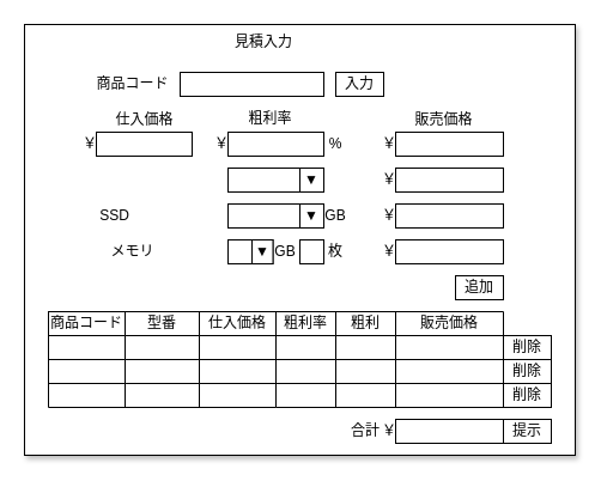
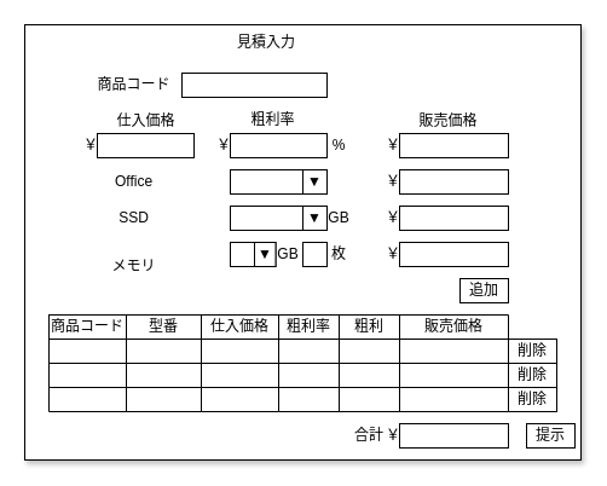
  <mxCell id="0" />
  <mxCell id="1" style="locked=1;" parent="0" />
  <mxCell id="2" value="" style="rounded=0;whiteSpace=wrap;html=1;shadow=1;" vertex="1" parent="1"><mxGeometry x="20" y="20" width="460" height="360" as="geometry" /></mxCell>
  <mxCell id="3" value="&lt;div&gt;見積入力&lt;/div&gt;" style="text;html=1;strokeColor=none;fillColor=none;align=center;verticalAlign=middle;whiteSpace=wrap;rounded=0;" vertex="1" parent="1"><mxGeometry x="190" y="20" width="60" height="30" as="geometry" /></mxCell>
  <mxCell id="4" value="&lt;div&gt;商品コード&lt;/div&gt;" style="text;html=1;align=center;verticalAlign=middle;resizable=0;points=[];autosize=1;strokeColor=none;fillColor=none;" vertex="1" parent="1"><mxGeometry x="70" y="60" width="80" height="20" as="geometry" /></mxCell>
- <mxCell id="6" value="&lt;div&gt;SSD&lt;/div&gt;" style="text;html=1;align=center;verticalAlign=middle;resizable=0;points=[];autosize=1;strokeColor=none;fillColor=none;" vertex="1" parent="1"><mxGeometry x="75" y="170" width="40" height="20" as="geometry" /></mxCell>
- <mxCell id="7" value="メモリ" style="text;html=1;align=center;verticalAlign=middle;resizable=0;points=[];autosize=1;strokeColor=none;fillColor=none;" vertex="1" parent="1"><mxGeometry x="85" y="200" width="50" height="20" as="geometry" /></mxCell>
+ <mxCell id="5" value="&lt;div&gt;Office&lt;/div&gt;" style="text;html=1;align=center;verticalAlign=middle;resizable=0;points=[];autosize=1;strokeColor=none;fillColor=none;" vertex="1" parent="1"><mxGeometry x="85" y="140" width="50" height="20" as="geometry" /></mxCell>
+ <mxCell id="6" value="&lt;div&gt;SSD&lt;/div&gt;" style="text;html=1;align=center;verticalAlign=middle;resizable=0;points=[];autosize=1;strokeColor=none;fillColor=none;" vertex="1" parent="1"><mxGeometry x="90" y="170" width="40" height="20" as="geometry" /></mxCell>
+ <mxCell id="7" value="メモリ" style="text;html=1;align=center;verticalAlign=middle;resizable=0;points=[];autosize=1;strokeColor=none;fillColor=none;" vertex="1" parent="1"><mxGeometry x="85" y="210" width="50" height="20" as="geometry" /></mxCell>
  <mxCell id="8" value="" style="rounded=0;whiteSpace=wrap;html=1;" vertex="1" parent="1"><mxGeometry x="150" y="60" width="120" height="20" as="geometry" /></mxCell>
- <mxCell id="9" value="入力" style="rounded=0;whiteSpace=wrap;html=1;" vertex="1" parent="1"><mxGeometry x="280" y="60" width="40" height="20" as="geometry" /></mxCell>
  <mxCell id="10" value="仕入価格" style="text;html=1;align=center;verticalAlign=middle;resizable=0;points=[];autosize=1;strokeColor=none;fillColor=none;" vertex="1" parent="1"><mxGeometry x="90" y="90" width="60" height="20" as="geometry" /></mxCell>
  <mxCell id="11" value="粗利率" style="text;html=1;align=center;verticalAlign=middle;resizable=0;points=[];autosize=1;strokeColor=none;fillColor=none;" vertex="1" parent="1"><mxGeometry x="200" y="89" width="50" height="20" as="geometry" /></mxCell>
  <mxCell id="12" value="&lt;div&gt;販売価格&lt;/div&gt;" style="text;html=1;align=center;verticalAlign=middle;resizable=0;points=[];autosize=1;strokeColor=none;fillColor=none;" vertex="1" parent="1"><mxGeometry x="340" y="90" width="60" height="20" as="geometry" /></mxCell>
  <mxCell id="13" value="" style="rounded=0;whiteSpace=wrap;html=1;" vertex="1" parent="1"><mxGeometry x="80" y="110" width="80" height="20" as="geometry" /></mxCell>
  <mxCell id="14" value="" style="rounded=0;whiteSpace=wrap;html=1;" vertex="1" parent="1"><mxGeometry x="190" y="110" width="80" height="20" as="geometry" /></mxCell>
  <mxCell id="15" value="" style="rounded=0;whiteSpace=wrap;html=1;" vertex="1" parent="1"><mxGeometry x="330" y="110" width="90" height="20" as="geometry" /></mxCell>
  <mxCell id="16" value="￥" style="text;html=1;strokeColor=none;fillColor=none;align=center;verticalAlign=middle;whiteSpace=wrap;rounded=0;" vertex="1" parent="1"><mxGeometry x="180" y="110" width="10" height="20" as="geometry" /></mxCell>
  <mxCell id="17" value="￥" style="text;html=1;strokeColor=none;fillColor=none;align=center;verticalAlign=middle;whiteSpace=wrap;rounded=0;" vertex="1" parent="1"><mxGeometry x="320" y="110" width="10" height="20" as="geometry" /></mxCell>
  <mxCell id="18" value="%" style="text;html=1;strokeColor=none;fillColor=none;align=center;verticalAlign=middle;whiteSpace=wrap;rounded=0;" vertex="1" parent="1"><mxGeometry x="270" y="110" width="20" height="20" as="geometry" /></mxCell>
  <mxCell id="19" value="" style="rounded=0;whiteSpace=wrap;html=1;" vertex="1" parent="1"><mxGeometry x="190" y="140" width="80" height="20" as="geometry" /></mxCell>
  <mxCell id="20" value="▼" style="rounded=0;whiteSpace=wrap;html=1;" vertex="1" parent="1"><mxGeometry x="250" y="140" width="20" height="20" as="geometry" /></mxCell>
  <mxCell id="21" value="" style="rounded=0;whiteSpace=wrap;html=1;" vertex="1" parent="1"><mxGeometry x="330" y="140" width="90" height="20" as="geometry" /></mxCell>
  <mxCell id="22" value="￥" style="text;html=1;strokeColor=none;fillColor=none;align=center;verticalAlign=middle;whiteSpace=wrap;rounded=0;" vertex="1" parent="1"><mxGeometry x="320" y="140" width="10" height="20" as="geometry" /></mxCell>
  <mxCell id="23" value="" style="rounded=0;whiteSpace=wrap;html=1;" vertex="1" parent="1"><mxGeometry x="330" y="170" width="90" height="20" as="geometry" /></mxCell>
  <mxCell id="24" value="￥" style="text;html=1;strokeColor=none;fillColor=none;align=center;verticalAlign=middle;whiteSpace=wrap;rounded=0;" vertex="1" parent="1"><mxGeometry x="320" y="170" width="10" height="20" as="geometry" /></mxCell>
  <mxCell id="25" value="" style="rounded=0;whiteSpace=wrap;html=1;" vertex="1" parent="1"><mxGeometry x="330" y="200" width="90" height="20" as="geometry" /></mxCell>
  <mxCell id="26" value="￥" style="text;html=1;strokeColor=none;fillColor=none;align=center;verticalAlign=middle;whiteSpace=wrap;rounded=0;" vertex="1" parent="1"><mxGeometry x="320" y="200" width="10" height="20" as="geometry" /></mxCell>
  <mxCell id="27" value="" style="rounded=0;whiteSpace=wrap;html=1;" vertex="1" parent="1"><mxGeometry x="190" y="170" width="80" height="20" as="geometry" /></mxCell>
  <mxCell id="28" value="▼" style="rounded=0;whiteSpace=wrap;html=1;" vertex="1" parent="1"><mxGeometry x="250" y="170" width="20" height="20" as="geometry" /></mxCell>
  <mxCell id="29" value="" style="rounded=0;whiteSpace=wrap;html=1;" vertex="1" parent="1"><mxGeometry x="190" y="200" width="37.5" height="20" as="geometry" /></mxCell>
  <mxCell id="30" value="▼" style="rounded=0;whiteSpace=wrap;html=1;" vertex="1" parent="1"><mxGeometry x="210" y="200" width="17.5" height="20" as="geometry" /></mxCell>
  <mxCell id="31" value="" style="shape=table;html=1;whiteSpace=wrap;startSize=0;container=1;collapsible=0;childLayout=tableLayout;" vertex="1" parent="1"><mxGeometry x="40" y="260" width="190" height="80" as="geometry" /></mxCell>
  <mxCell id="32" value="" style="shape=partialRectangle;html=1;whiteSpace=wrap;collapsible=0;dropTarget=0;pointerEvents=0;fillColor=none;top=0;left=0;bottom=0;right=0;points=[[0,0.5],[1,0.5]];portConstraint=eastwest;" vertex="1" parent="31"><mxGeometry width="190" height="20" as="geometry" /></mxCell>
  <mxCell id="33" value="&lt;div&gt;商品コード&lt;/div&gt;" style="shape=partialRectangle;html=1;whiteSpace=wrap;connectable=0;fillColor=none;top=0;left=0;bottom=0;right=0;overflow=hidden;pointerEvents=1;" vertex="1" parent="32"><mxGeometry width="64" height="20" as="geometry"><mxRectangle width="64" height="20" as="alternateBounds" /></mxGeometry></mxCell>
  <mxCell id="34" value="型番" style="shape=partialRectangle;html=1;whiteSpace=wrap;connectable=0;fillColor=none;top=0;left=0;bottom=0;right=0;overflow=hidden;pointerEvents=1;" vertex="1" parent="32"><mxGeometry x="64" width="62" height="20" as="geometry"><mxRectangle width="62" height="20" as="alternateBounds" /></mxGeometry></mxCell>
  <mxCell id="35" value="&lt;div&gt;仕入価格&lt;/div&gt;" style="shape=partialRectangle;html=1;whiteSpace=wrap;connectable=0;fillColor=none;top=0;left=0;bottom=0;right=0;overflow=hidden;pointerEvents=1;" vertex="1" parent="32"><mxGeometry x="126" width="64" height="20" as="geometry"><mxRectangle width="64" height="20" as="alternateBounds" /></mxGeometry></mxCell>
  <mxCell id="36" value="" style="shape=partialRectangle;html=1;whiteSpace=wrap;collapsible=0;dropTarget=0;pointerEvents=0;fillColor=none;top=0;left=0;bottom=0;right=0;points=[[0,0.5],[1,0.5]];portConstraint=eastwest;" vertex="1" parent="31"><mxGeometry y="20" width="190" height="20" as="geometry" /></mxCell>
  <mxCell id="37" value="" style="shape=partialRectangle;html=1;whiteSpace=wrap;connectable=0;fillColor=none;top=0;left=0;bottom=0;right=0;overflow=hidden;pointerEvents=1;" vertex="1" parent="36"><mxGeometry width="64" height="20" as="geometry"><mxRectangle width="64" height="20" as="alternateBounds" /></mxGeometry></mxCell>
  <mxCell id="38" value="" style="shape=partialRectangle;html=1;whiteSpace=wrap;connectable=0;fillColor=none;top=0;left=0;bottom=0;right=0;overflow=hidden;pointerEvents=1;" vertex="1" parent="36"><mxGeometry x="64" width="62" height="20" as="geometry"><mxRectangle width="62" height="20" as="alternateBounds" /></mxGeometry></mxCell>
  <mxCell id="39" value="" style="shape=partialRectangle;html=1;whiteSpace=wrap;connectable=0;fillColor=none;top=0;left=0;bottom=0;right=0;overflow=hidden;pointerEvents=1;" vertex="1" parent="36"><mxGeometry x="126" width="64" height="20" as="geometry"><mxRectangle width="64" height="20" as="alternateBounds" /></mxGeometry></mxCell>
  <mxCell id="40" value="" style="shape=partialRectangle;html=1;whiteSpace=wrap;collapsible=0;dropTarget=0;pointerEvents=0;fillColor=none;top=0;left=0;bottom=0;right=0;points=[[0,0.5],[1,0.5]];portConstraint=eastwest;" vertex="1" parent="31"><mxGeometry y="40" width="190" height="20" as="geometry" /></mxCell>
  <mxCell id="41" value="" style="shape=partialRectangle;html=1;whiteSpace=wrap;connectable=0;fillColor=none;top=0;left=0;bottom=0;right=0;overflow=hidden;pointerEvents=1;" vertex="1" parent="40"><mxGeometry width="64" height="20" as="geometry"><mxRectangle width="64" height="20" as="alternateBounds" /></mxGeometry></mxCell>
  <mxCell id="42" value="" style="shape=partialRectangle;html=1;whiteSpace=wrap;connectable=0;fillColor=none;top=0;left=0;bottom=0;right=0;overflow=hidden;pointerEvents=1;" vertex="1" parent="40"><mxGeometry x="64" width="62" height="20" as="geometry"><mxRectangle width="62" height="20" as="alternateBounds" /></mxGeometry></mxCell>
  <mxCell id="43" value="" style="shape=partialRectangle;html=1;whiteSpace=wrap;connectable=0;fillColor=none;top=0;left=0;bottom=0;right=0;overflow=hidden;pointerEvents=1;" vertex="1" parent="40"><mxGeometry x="126" width="64" height="20" as="geometry"><mxRectangle width="64" height="20" as="alternateBounds" /></mxGeometry></mxCell>
  <mxCell id="44" value="" style="shape=partialRectangle;html=1;whiteSpace=wrap;collapsible=0;dropTarget=0;pointerEvents=0;fillColor=none;top=0;left=0;bottom=0;right=0;points=[[0,0.5],[1,0.5]];portConstraint=eastwest;" vertex="1" parent="31"><mxGeometry y="60" width="190" height="20" as="geometry" /></mxCell>
  <mxCell id="45" value="" style="shape=partialRectangle;html=1;whiteSpace=wrap;connectable=0;fillColor=none;top=0;left=0;bottom=0;right=0;overflow=hidden;pointerEvents=1;" vertex="1" parent="44"><mxGeometry width="64" height="20" as="geometry"><mxRectangle width="64" height="20" as="alternateBounds" /></mxGeometry></mxCell>
  <mxCell id="46" value="" style="shape=partialRectangle;html=1;whiteSpace=wrap;connectable=0;fillColor=none;top=0;left=0;bottom=0;right=0;overflow=hidden;pointerEvents=1;" vertex="1" parent="44"><mxGeometry x="64" width="62" height="20" as="geometry"><mxRectangle width="62" height="20" as="alternateBounds" /></mxGeometry></mxCell>
  <mxCell id="47" value="" style="shape=partialRectangle;html=1;whiteSpace=wrap;connectable=0;fillColor=none;top=0;left=0;bottom=0;right=0;overflow=hidden;pointerEvents=1;" vertex="1" parent="44"><mxGeometry x="126" width="64" height="20" as="geometry"><mxRectangle width="64" height="20" as="alternateBounds" /></mxGeometry></mxCell>
  <mxCell id="48" value="" style="shape=table;html=1;whiteSpace=wrap;startSize=0;container=1;collapsible=0;childLayout=tableLayout;" vertex="1" parent="1"><mxGeometry x="230" y="260" width="190" height="80" as="geometry" /></mxCell>
  <mxCell id="49" value="" style="shape=partialRectangle;html=1;whiteSpace=wrap;collapsible=0;dropTarget=0;pointerEvents=0;fillColor=none;top=0;left=0;bottom=0;right=0;points=[[0,0.5],[1,0.5]];portConstraint=eastwest;" vertex="1" parent="48"><mxGeometry width="190" height="20" as="geometry" /></mxCell>
  <mxCell id="50" value="粗利率" style="shape=partialRectangle;html=1;whiteSpace=wrap;connectable=0;fillColor=none;top=0;left=0;bottom=0;right=0;overflow=hidden;pointerEvents=1;" vertex="1" parent="49"><mxGeometry width="50" height="20" as="geometry"><mxRectangle width="50" height="20" as="alternateBounds" /></mxGeometry></mxCell>
  <mxCell id="51" value="粗利" style="shape=partialRectangle;html=1;whiteSpace=wrap;connectable=0;fillColor=none;top=0;left=0;bottom=0;right=0;overflow=hidden;pointerEvents=1;" vertex="1" parent="49"><mxGeometry x="50" width="50" height="20" as="geometry"><mxRectangle width="50" height="20" as="alternateBounds" /></mxGeometry></mxCell>
  <mxCell id="52" value="販売価格" style="shape=partialRectangle;html=1;whiteSpace=wrap;connectable=0;fillColor=none;top=0;left=0;bottom=0;right=0;overflow=hidden;pointerEvents=1;" vertex="1" parent="49"><mxGeometry x="100" width="90" height="20" as="geometry"><mxRectangle width="90" height="20" as="alternateBounds" /></mxGeometry></mxCell>
  <mxCell id="53" value="" style="shape=partialRectangle;html=1;whiteSpace=wrap;collapsible=0;dropTarget=0;pointerEvents=0;fillColor=none;top=0;left=0;bottom=0;right=0;points=[[0,0.5],[1,0.5]];portConstraint=eastwest;" vertex="1" parent="48"><mxGeometry y="20" width="190" height="20" as="geometry" /></mxCell>
  <mxCell id="54" value="" style="shape=partialRectangle;html=1;whiteSpace=wrap;connectable=0;fillColor=none;top=0;left=0;bottom=0;right=0;overflow=hidden;pointerEvents=1;" vertex="1" parent="53"><mxGeometry width="50" height="20" as="geometry"><mxRectangle width="50" height="20" as="alternateBounds" /></mxGeometry></mxCell>
  <mxCell id="55" value="" style="shape=partialRectangle;html=1;whiteSpace=wrap;connectable=0;fillColor=none;top=0;left=0;bottom=0;right=0;overflow=hidden;pointerEvents=1;" vertex="1" parent="53"><mxGeometry x="50" width="50" height="20" as="geometry"><mxRectangle width="50" height="20" as="alternateBounds" /></mxGeometry></mxCell>
  <mxCell id="56" value="" style="shape=partialRectangle;html=1;whiteSpace=wrap;connectable=0;fillColor=none;top=0;left=0;bottom=0;right=0;overflow=hidden;pointerEvents=1;" vertex="1" parent="53"><mxGeometry x="100" width="90" height="20" as="geometry"><mxRectangle width="90" height="20" as="alternateBounds" /></mxGeometry></mxCell>
  <mxCell id="57" value="" style="shape=partialRectangle;html=1;whiteSpace=wrap;collapsible=0;dropTarget=0;pointerEvents=0;fillColor=none;top=0;left=0;bottom=0;right=0;points=[[0,0.5],[1,0.5]];portConstraint=eastwest;" vertex="1" parent="48"><mxGeometry y="40" width="190" height="20" as="geometry" /></mxCell>
  <mxCell id="58" value="" style="shape=partialRectangle;html=1;whiteSpace=wrap;connectable=0;fillColor=none;top=0;left=0;bottom=0;right=0;overflow=hidden;pointerEvents=1;" vertex="1" parent="57"><mxGeometry width="50" height="20" as="geometry"><mxRectangle width="50" height="20" as="alternateBounds" /></mxGeometry></mxCell>
  <mxCell id="59" value="" style="shape=partialRectangle;html=1;whiteSpace=wrap;connectable=0;fillColor=none;top=0;left=0;bottom=0;right=0;overflow=hidden;pointerEvents=1;" vertex="1" parent="57"><mxGeometry x="50" width="50" height="20" as="geometry"><mxRectangle width="50" height="20" as="alternateBounds" /></mxGeometry></mxCell>
  <mxCell id="60" value="" style="shape=partialRectangle;html=1;whiteSpace=wrap;connectable=0;fillColor=none;top=0;left=0;bottom=0;right=0;overflow=hidden;pointerEvents=1;" vertex="1" parent="57"><mxGeometry x="100" width="90" height="20" as="geometry"><mxRectangle width="90" height="20" as="alternateBounds" /></mxGeometry></mxCell>
  <mxCell id="61" value="" style="shape=partialRectangle;html=1;whiteSpace=wrap;collapsible=0;dropTarget=0;pointerEvents=0;fillColor=none;top=0;left=0;bottom=0;right=0;points=[[0,0.5],[1,0.5]];portConstraint=eastwest;" vertex="1" parent="48"><mxGeometry y="60" width="190" height="20" as="geometry" /></mxCell>
  <mxCell id="62" value="" style="shape=partialRectangle;html=1;whiteSpace=wrap;connectable=0;fillColor=none;top=0;left=0;bottom=0;right=0;overflow=hidden;pointerEvents=1;" vertex="1" parent="61"><mxGeometry width="50" height="20" as="geometry"><mxRectangle width="50" height="20" as="alternateBounds" /></mxGeometry></mxCell>
  <mxCell id="63" value="" style="shape=partialRectangle;html=1;whiteSpace=wrap;connectable=0;fillColor=none;top=0;left=0;bottom=0;right=0;overflow=hidden;pointerEvents=1;" vertex="1" parent="61"><mxGeometry x="50" width="50" height="20" as="geometry"><mxRectangle width="50" height="20" as="alternateBounds" /></mxGeometry></mxCell>
  <mxCell id="64" value="" style="shape=partialRectangle;html=1;whiteSpace=wrap;connectable=0;fillColor=none;top=0;left=0;bottom=0;right=0;overflow=hidden;pointerEvents=1;" vertex="1" parent="61"><mxGeometry x="100" width="90" height="20" as="geometry"><mxRectangle width="90" height="20" as="alternateBounds" /></mxGeometry></mxCell>
  <mxCell id="65" value="合計" style="text;html=1;strokeColor=none;fillColor=none;align=center;verticalAlign=middle;whiteSpace=wrap;rounded=0;" vertex="1" parent="1"><mxGeometry x="290" y="350" width="30" height="20" as="geometry" /></mxCell>
  <mxCell id="66" value="" style="rounded=0;whiteSpace=wrap;html=1;" vertex="1" parent="1"><mxGeometry x="330" y="350" width="90" height="20" as="geometry" /></mxCell>
  <mxCell id="67" value="￥" style="text;html=1;strokeColor=none;fillColor=none;align=center;verticalAlign=middle;whiteSpace=wrap;rounded=0;" vertex="1" parent="1"><mxGeometry x="320" y="350" width="10" height="20" as="geometry" /></mxCell>
  <mxCell id="68" value="GB" style="text;html=1;strokeColor=none;fillColor=none;align=center;verticalAlign=middle;whiteSpace=wrap;rounded=0;" vertex="1" parent="1"><mxGeometry x="270" y="170" width="20" height="20" as="geometry" /></mxCell>
  <mxCell id="69" value="枚" style="text;html=1;strokeColor=none;fillColor=none;align=center;verticalAlign=middle;whiteSpace=wrap;rounded=0;" vertex="1" parent="1"><mxGeometry x="270" y="200" width="20" height="20" as="geometry" /></mxCell>
  <mxCell id="70" value="" style="rounded=0;whiteSpace=wrap;html=1;" vertex="1" parent="1"><mxGeometry x="250" y="200" width="20" height="20" as="geometry" /></mxCell>
  <mxCell id="71" value="GB" style="text;html=1;strokeColor=none;fillColor=none;align=center;verticalAlign=middle;whiteSpace=wrap;rounded=0;" vertex="1" parent="1"><mxGeometry x="227.5" y="200" width="20" height="20" as="geometry" /></mxCell>
  <mxCell id="72" value="￥" style="text;html=1;strokeColor=none;fillColor=none;align=center;verticalAlign=middle;whiteSpace=wrap;rounded=0;" vertex="1" parent="1"><mxGeometry x="70" y="110" width="10" height="20" as="geometry" /></mxCell>
  <mxCell id="73" value="&lt;div&gt;削除&lt;/div&gt;" style="rounded=0;whiteSpace=wrap;html=1;" vertex="1" parent="1"><mxGeometry x="420" y="280" width="40" height="20" as="geometry" /></mxCell>
  <mxCell id="74" value="&lt;div&gt;削除&lt;/div&gt;" style="rounded=0;whiteSpace=wrap;html=1;" vertex="1" parent="1"><mxGeometry x="420" y="300" width="40" height="20" as="geometry" /></mxCell>
  <mxCell id="75" value="&lt;div&gt;削除&lt;/div&gt;" style="rounded=0;whiteSpace=wrap;html=1;" vertex="1" parent="1"><mxGeometry x="420" y="320" width="40" height="20" as="geometry" /></mxCell>
  <mxCell id="76" value="&lt;div&gt;追加&lt;/div&gt;" style="rounded=0;whiteSpace=wrap;html=1;" vertex="1" parent="1"><mxGeometry x="380" y="230" width="40" height="20" as="geometry" /></mxCell>
- <mxCell id="77" value="提示" style="rounded=0;whiteSpace=wrap;html=1;" vertex="1" parent="1"><mxGeometry x="420" y="350" width="40" height="20" as="geometry" /></mxCell>
+ <mxCell id="77" value="提示" style="rounded=0;whiteSpace=wrap;html=1;" vertex="1" parent="1"><mxGeometry x="435" y="350" width="40" height="20" as="geometry" /></mxCell>
  <mxCell id="78" value="名称未設定レイヤ" parent="0" />
  <mxCell id="79" value="名称未設定レイヤ" parent="0" />
